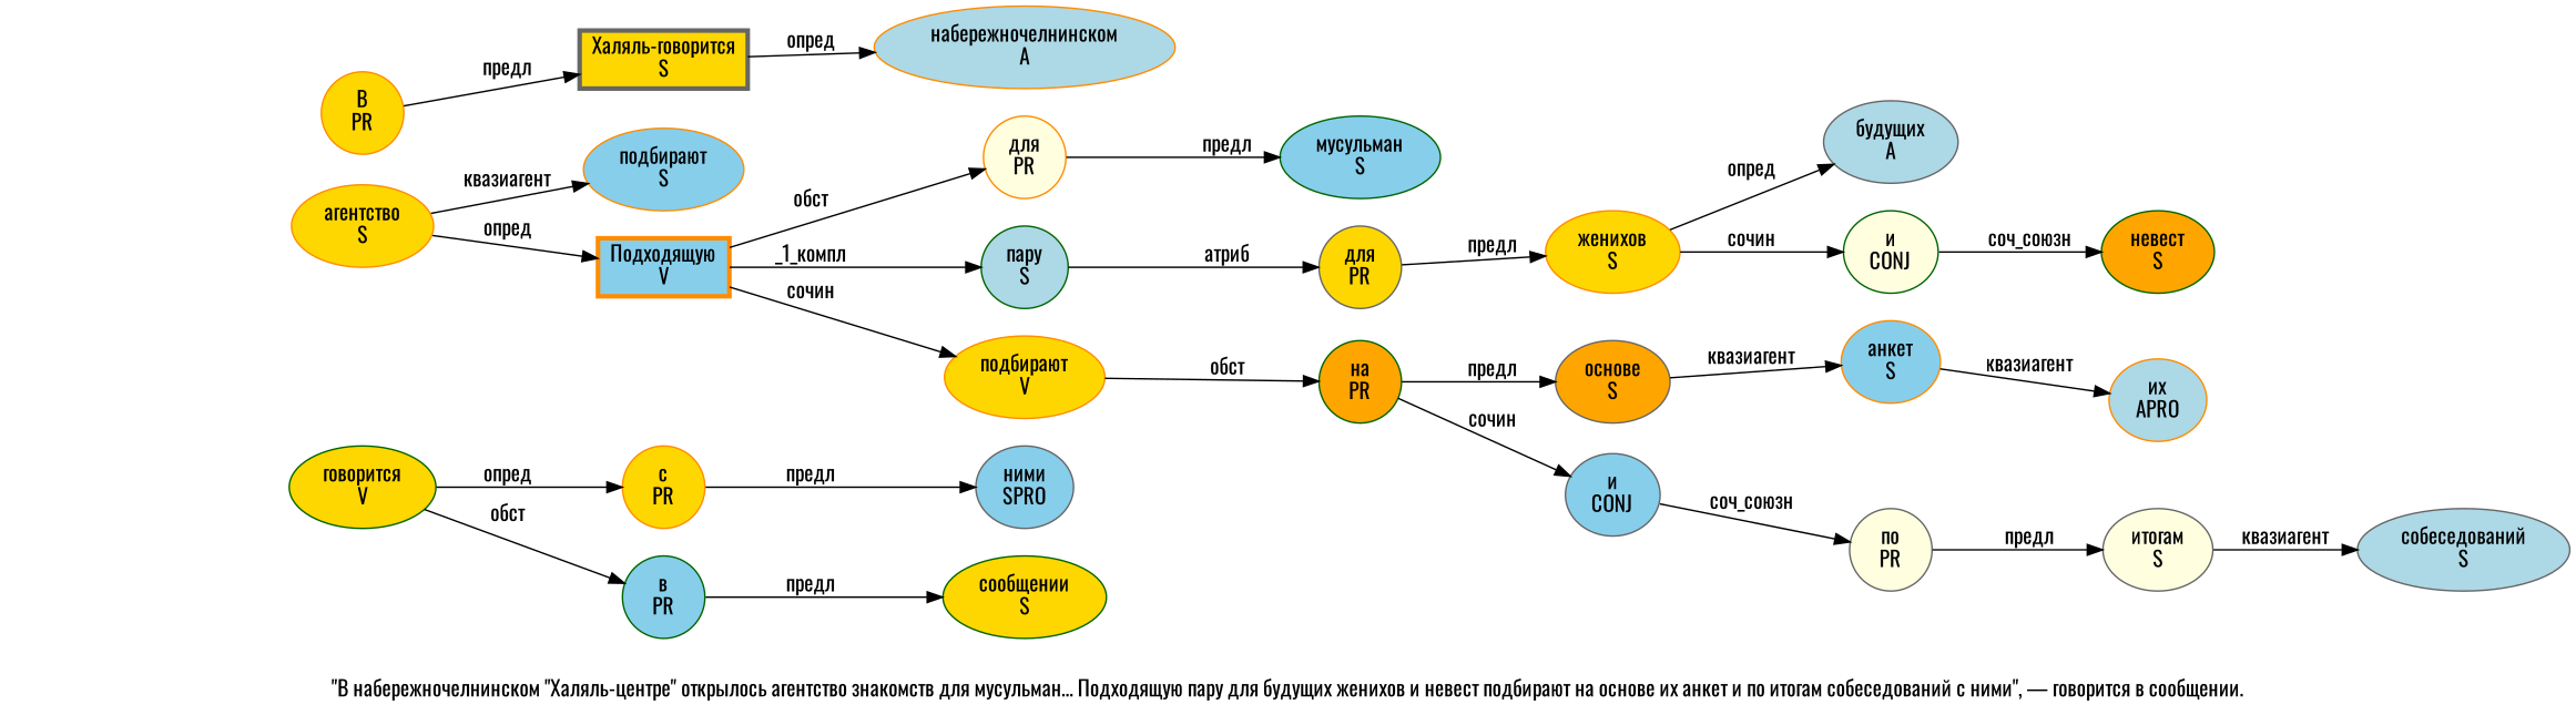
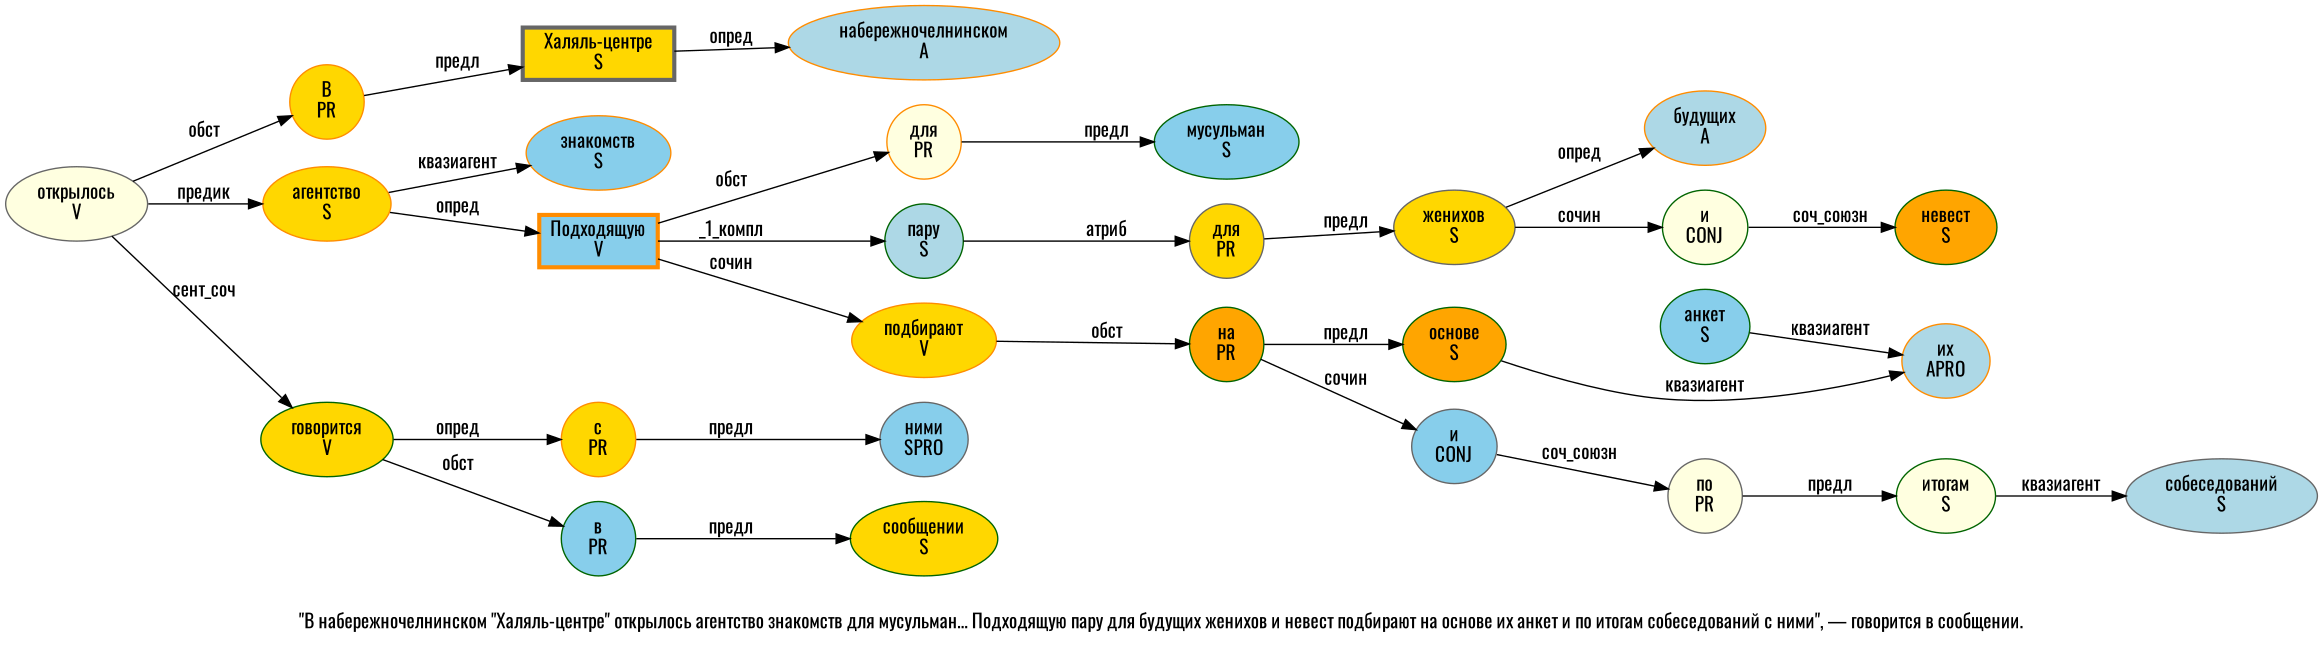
  digraph {
    fontname=Oswald
    label="\"В набережночелнинском \"Халяль-центре\" открылось агентство знакомств для мусульман… Подходящую пару для будущих женихов и невест подбирают на основе их анкет и по итогам собеседований с ними\", — говорится в сообщении."
    rankdir=LR
    node [color=gray40 fillcolor=gold fontname=Oswald penwidth=1 shape=ellipse style=filled]
    edge [fontname=Oswald]
    n1 [color=darkorange label="В\nPR"]
-   n2 [label="Халяль-говорится\nS" penwidth=3 shape=box]
+   n2 [label="Халяль-центре\nS" penwidth=3 shape=box]
    n3 [color=darkorange fillcolor=lightblue label="набережночелнинском\nA"]
+   n4 [fillcolor=lightyellow label="открылось\nV"]
    n5 [color=darkorange label="агентство\nS"]
    n6 [color=darkgreen label="говорится\nV"]
-   n7 [color=darkorange fillcolor=skyblue label="подбирают\nS"]
+   n7 [color=darkorange fillcolor=skyblue label="знакомств\nS"]
    n8 [color=darkorange fillcolor=skyblue label="Подходящую\nV" penwidth=3 shape=box]
    n9 [color=darkorange label="с\nPR"]
    n10 [color=darkgreen fillcolor=skyblue label="в\nPR"]
    n11 [color=darkorange fillcolor=lightyellow label="для\nPR"]
    n12 [color=darkgreen fillcolor=lightblue label="пару\nS"]
    n13 [color=darkorange label="подбирают\nV"]
    n14 [color=darkgreen fillcolor=skyblue label="мусульман\nS"]
    n15 [label="для\nPR"]
    n16 [color=darkgreen fillcolor=orange label="на\nPR"]
-   n17 [color=darkorange label="женихов\nS"]
-   n18 [fillcolor=lightblue label="будущих\nA"]
+   n17 [label="женихов\nS"]
+   n18 [color=darkorange fillcolor=lightblue label="будущих\nA"]
    n19 [color=darkgreen fillcolor=lightyellow label="и\nCONJ"]
    n20 [color=darkgreen fillcolor=orange label="невест\nS"]
-   n21 [fillcolor=orange label="основе\nS"]
+   n21 [color=darkgreen fillcolor=orange label="основе\nS"]
    n22 [fillcolor=skyblue label="и\nCONJ"]
-   n23 [color=darkorange fillcolor=skyblue label="анкет\nS"]
+   n23 [color=darkgreen fillcolor=skyblue label="анкет\nS"]
    n24 [fillcolor=lightyellow label="по\nPR"]
    n25 [color=darkorange fillcolor=lightblue label="их\nAPRO"]
-   n26 [fillcolor=lightyellow label="итогам\nS"]
+   n26 [color=darkgreen fillcolor=lightyellow label="итогам\nS"]
    n27 [fillcolor=lightblue label="собеседований\nS"]
    n28 [fillcolor=skyblue label="ними\nSPRO"]
    n29 [color=darkgreen label="сообщении\nS"]
    n1 -> n2 [label="предл"]
    n2 -> n3 [label="опред"]
+   n4 -> n1 [label="обст"]
+   n4 -> n5 [label="предик"]
+   n4 -> n6 [label="сент_соч"]
    n5 -> n7 [label="квазиагент"]
    n5 -> n8 [label="опред"]
    n6 -> n9 [label="опред"]
    n6 -> n10 [label="обст"]
    n8 -> n11 [label="обст"]
    n8 -> n12 [label="_1_компл"]
    n8 -> n13 [label="сочин"]
    n9 -> n28 [label="предл"]
    n10 -> n29 [label="предл"]
    n11 -> n14 [label="предл"]
    n12 -> n15 [label="атриб"]
    n13 -> n16 [label="обст"]
    n15 -> n17 [label="предл"]
    n16 -> n21 [label="предл"]
    n16 -> n22 [label="сочин"]
    n17 -> n18 [label="опред"]
    n17 -> n19 [label="сочин"]
    n19 -> n20 [label="соч_союзн"]
-   n21 -> n23 [label="квазиагент"]
+   n21 -> n25 [label="квазиагент"]
    n22 -> n24 [label="соч_союзн"]
    n23 -> n25 [label="квазиагент"]
    n24 -> n26 [label="предл"]
    n26 -> n27 [label="квазиагент"]
  }
